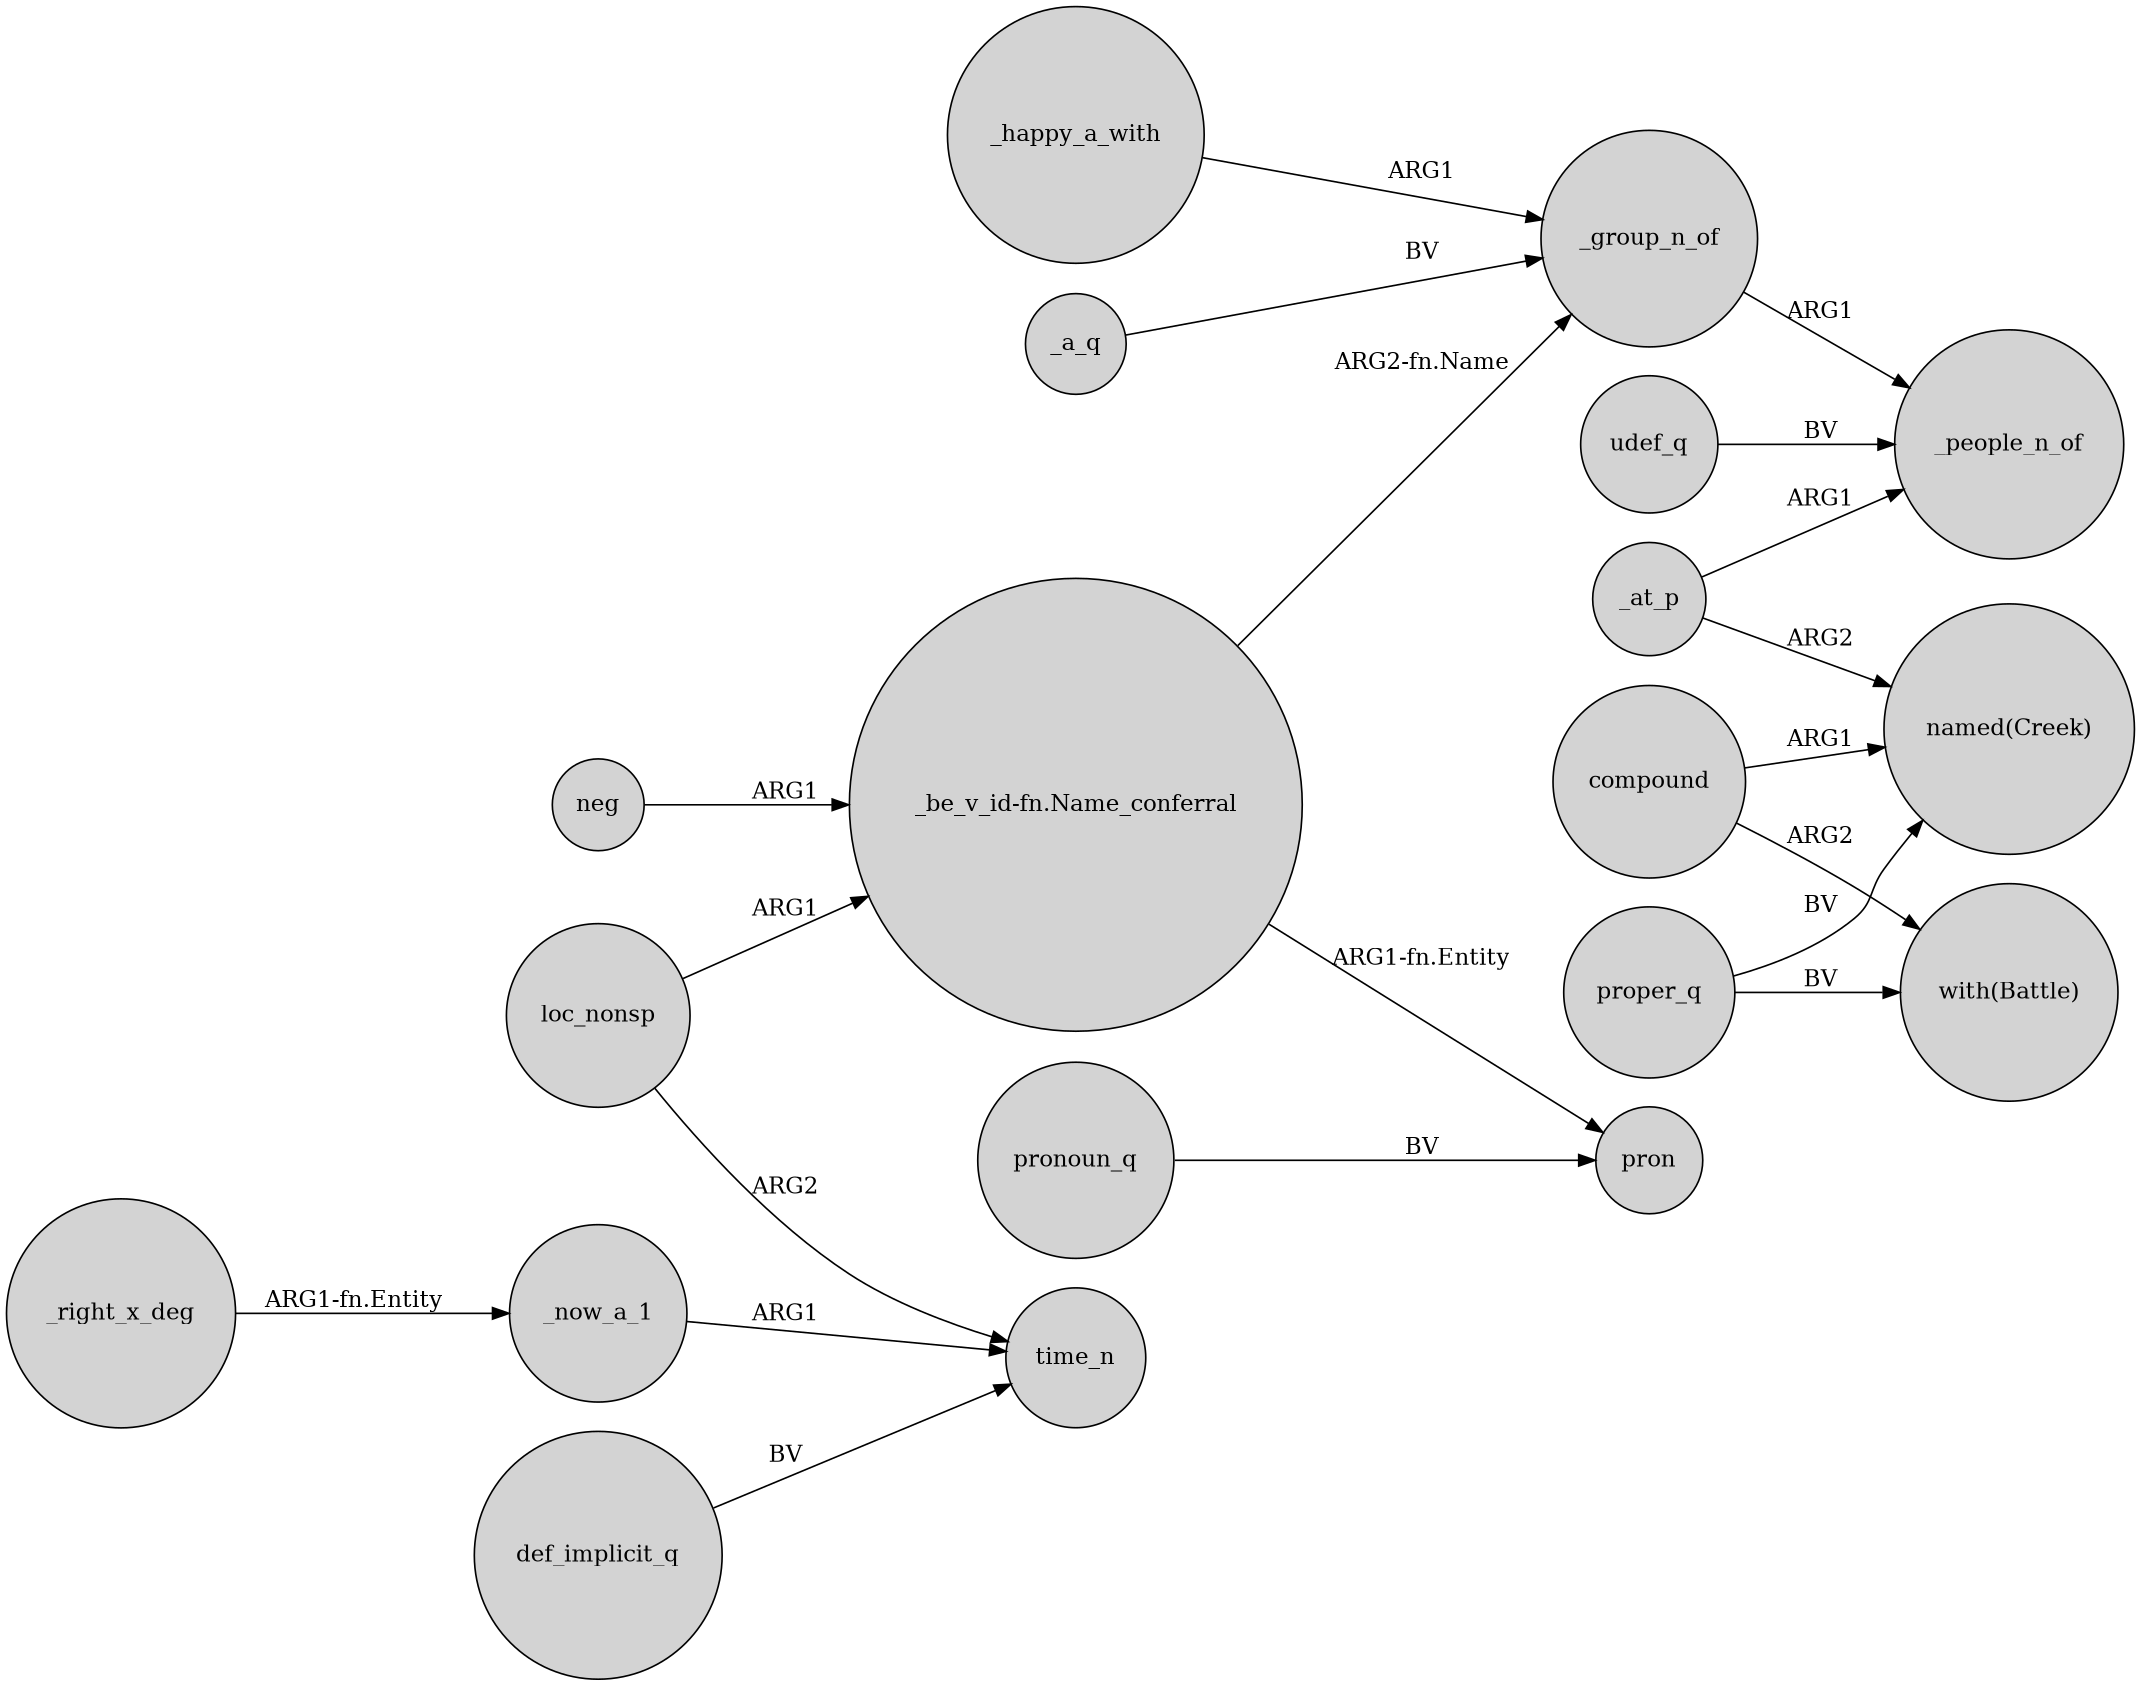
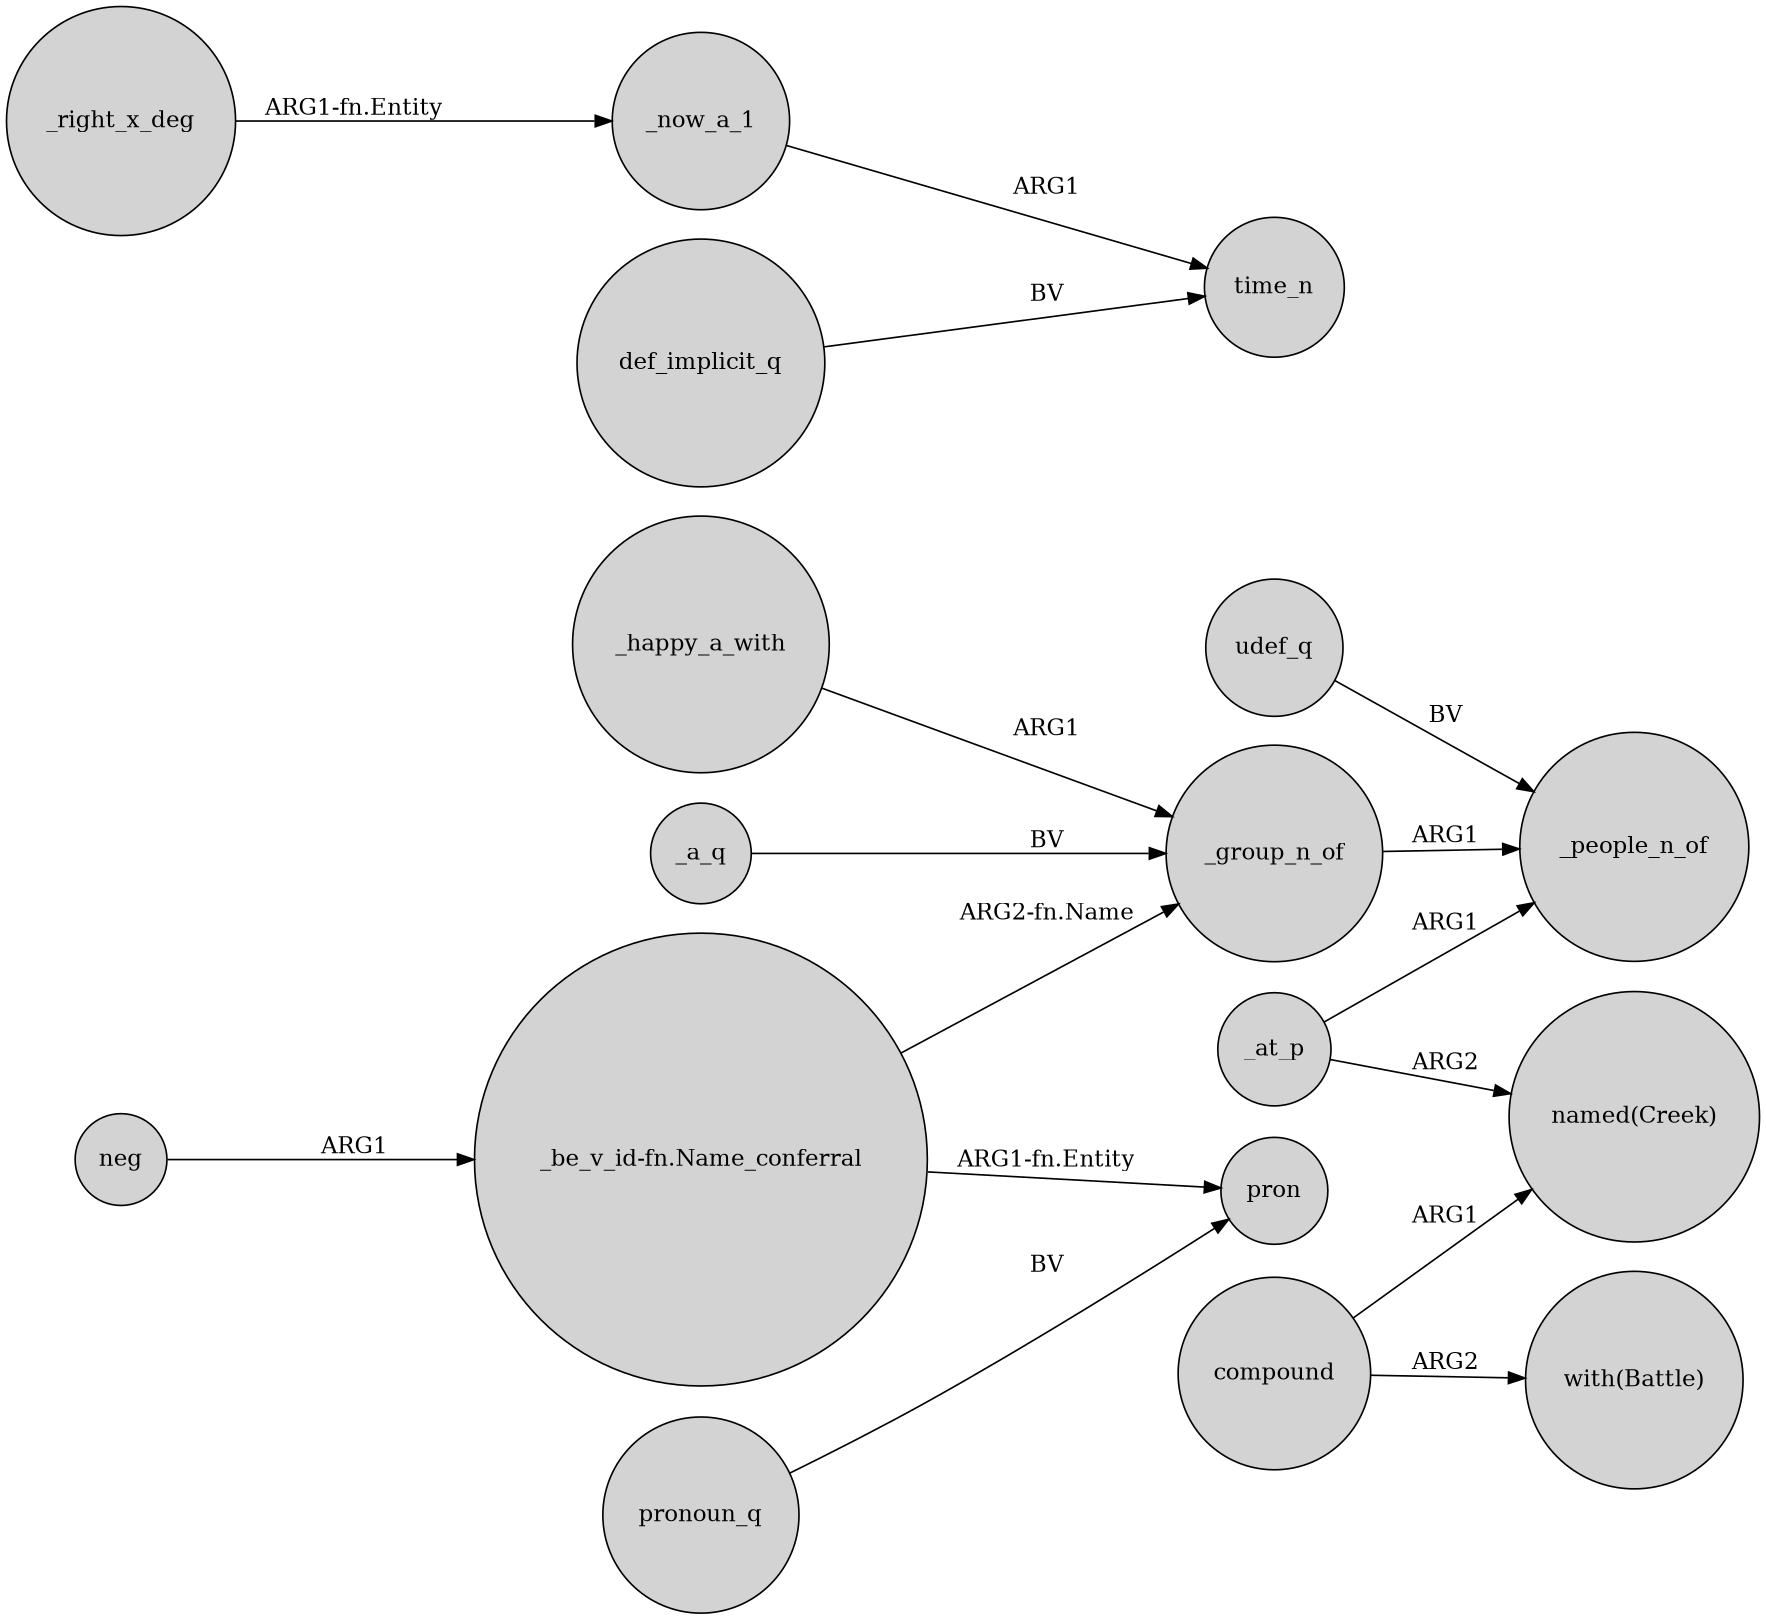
  digraph {
    rankdir=LR
    node [shape=circle style=filled]
    udef_q
    _people_n_of
    compound
    "named(Creek)"
    n5 [label="with(Battle)"]
    _at_p
-   loc_nonsp
    "_be_v_id-fn.Name_conferral"
    time_n
    _group_n_of
    pron
    _happy_a_with
    _now_a_1
    _a_q
    _right_x_deg
    neg
    pronoun_q
-   proper_q
    def_implicit_q
    udef_q -> _people_n_of [label=BV]
    compound -> "named(Creek)" [label=ARG1]
    compound -> n5 [label=ARG2]
    _at_p -> _people_n_of [label=ARG1]
    _at_p -> "named(Creek)" [label=ARG2]
-   loc_nonsp -> "_be_v_id-fn.Name_conferral" [label=ARG1]
-   loc_nonsp -> time_n [label=ARG2]
    "_be_v_id-fn.Name_conferral" -> _group_n_of [label="ARG2-fn.Name"]
    "_be_v_id-fn.Name_conferral" -> pron [label="ARG1-fn.Entity"]
    _group_n_of -> _people_n_of [label=ARG1]
    _happy_a_with -> _group_n_of [label=ARG1]
    _now_a_1 -> time_n [label=ARG1]
    _a_q -> _group_n_of [label=BV]
    _right_x_deg -> _now_a_1 [label="ARG1-fn.Entity"]
    neg -> "_be_v_id-fn.Name_conferral" [label=ARG1]
    pronoun_q -> pron [label=BV]
-   proper_q -> "named(Creek)" [label=BV]
-   proper_q -> n5 [label=BV]
    def_implicit_q -> time_n [label=BV]
  }
